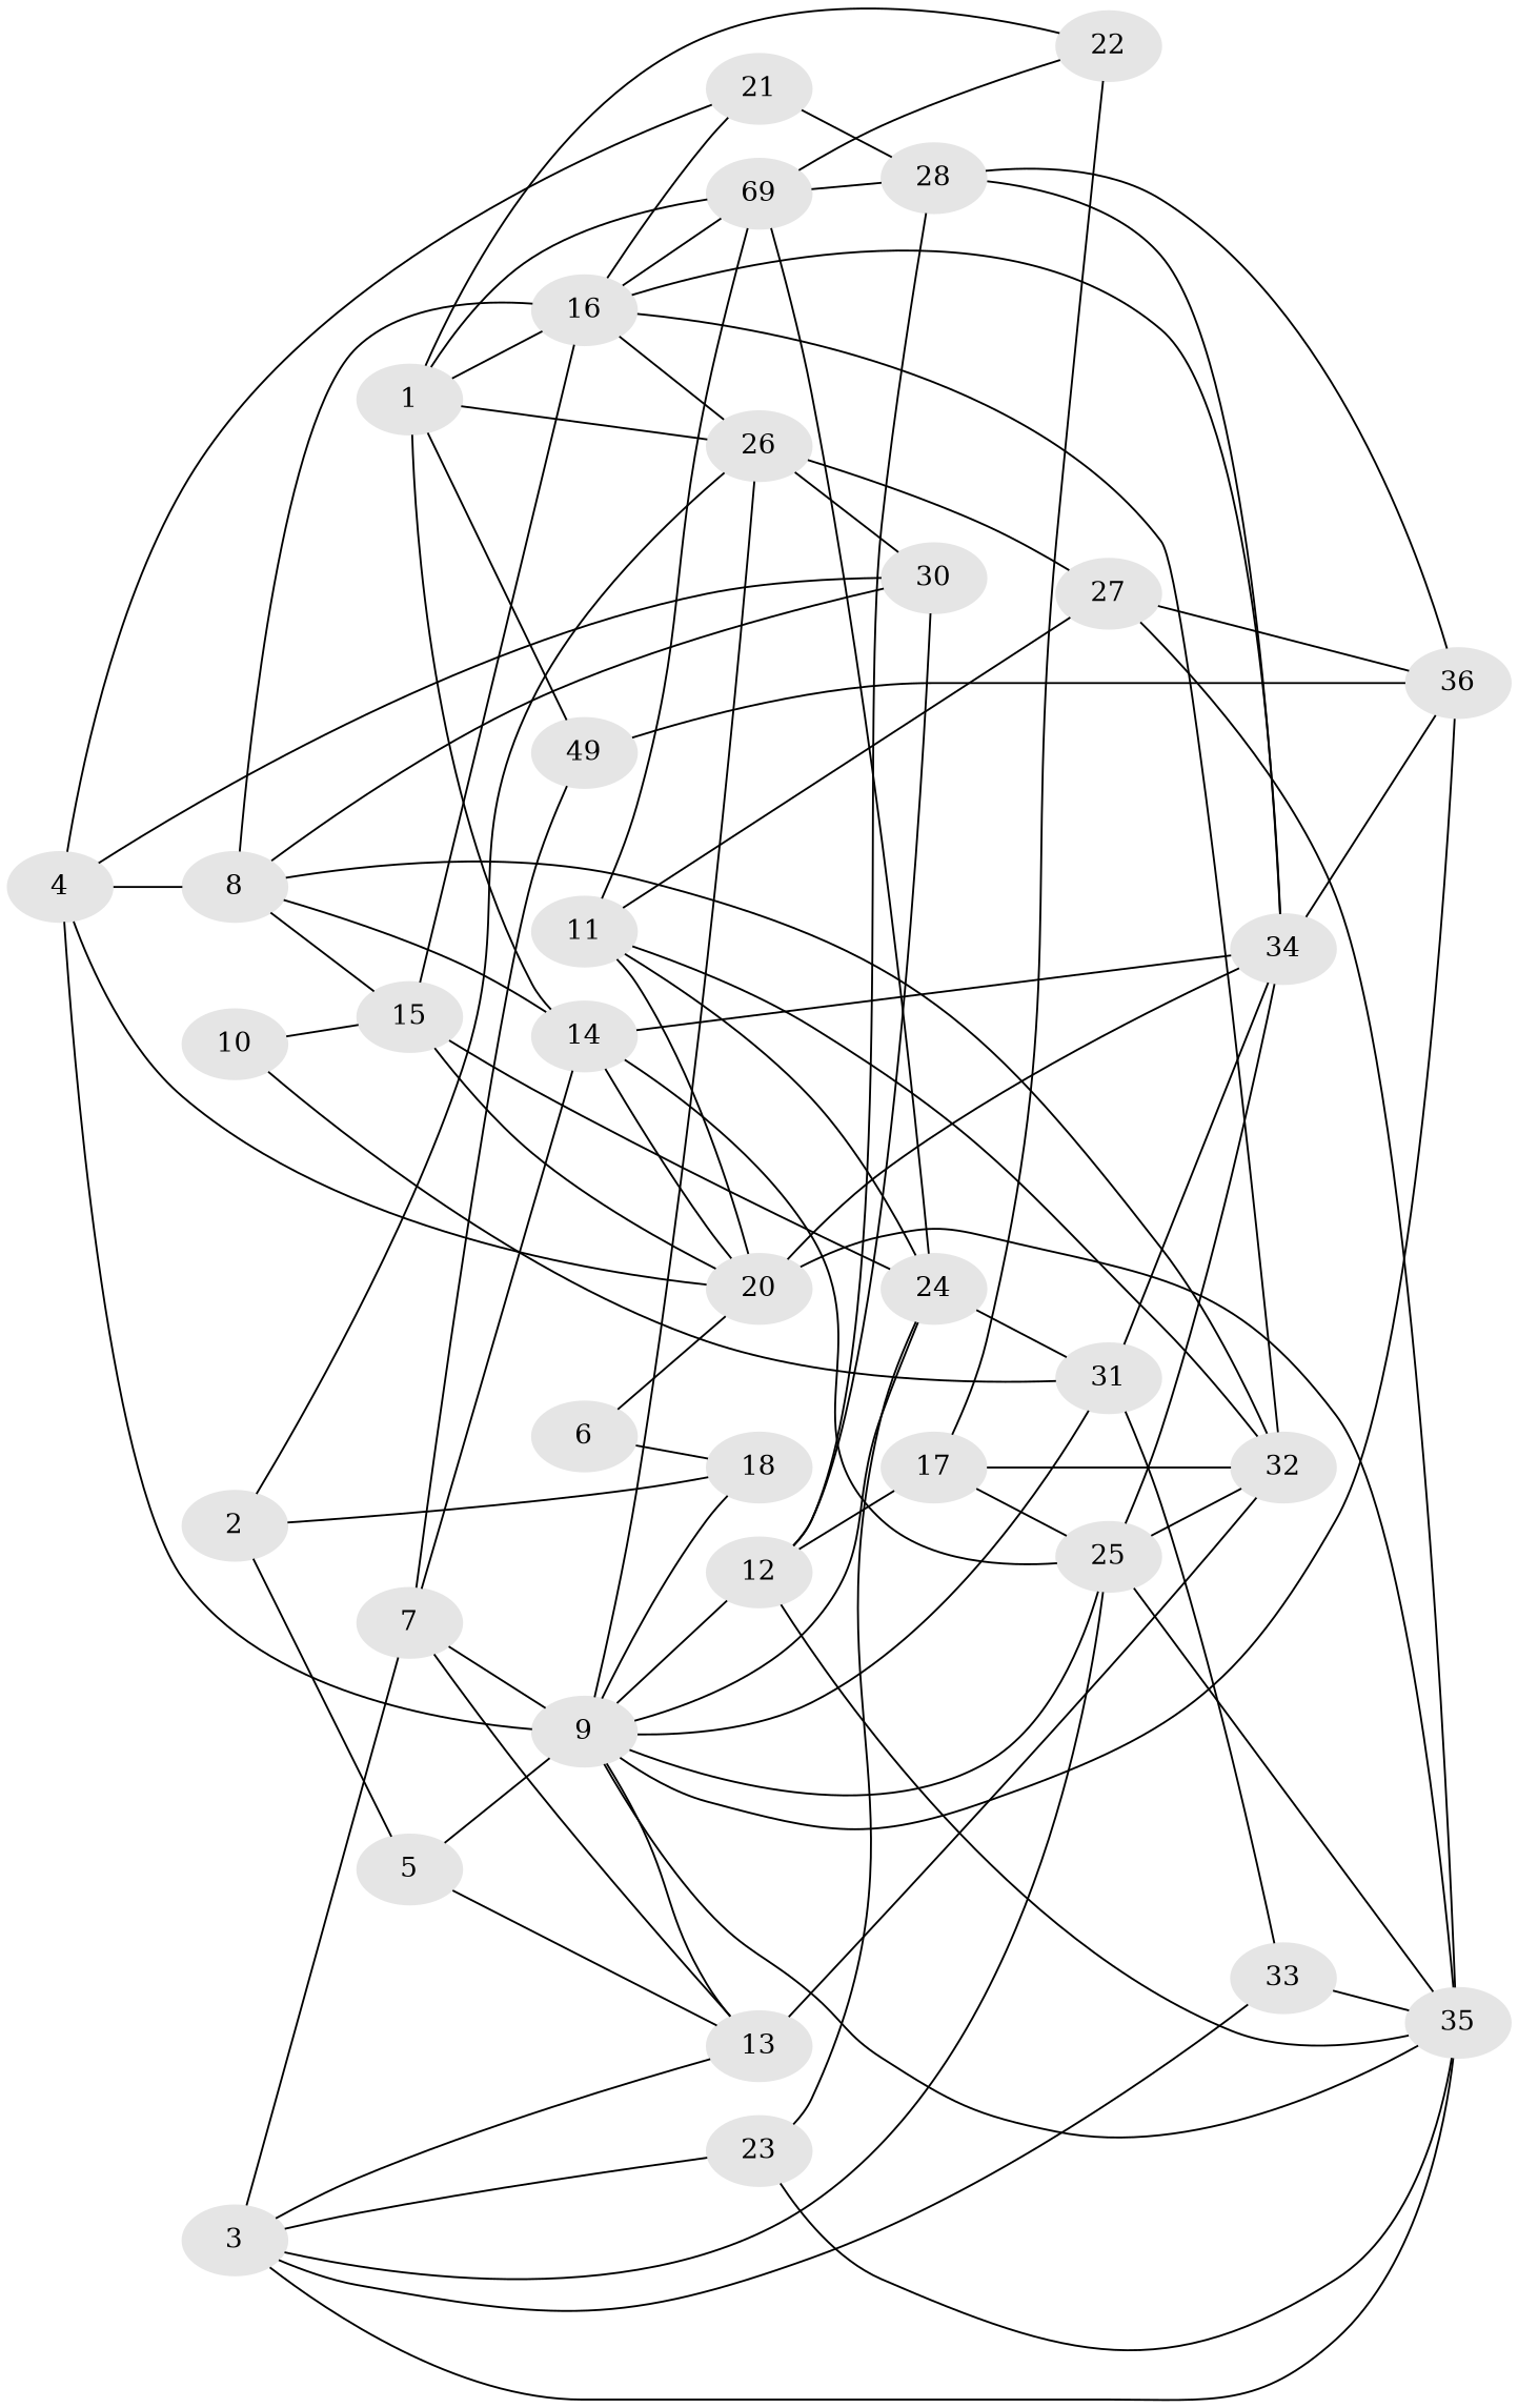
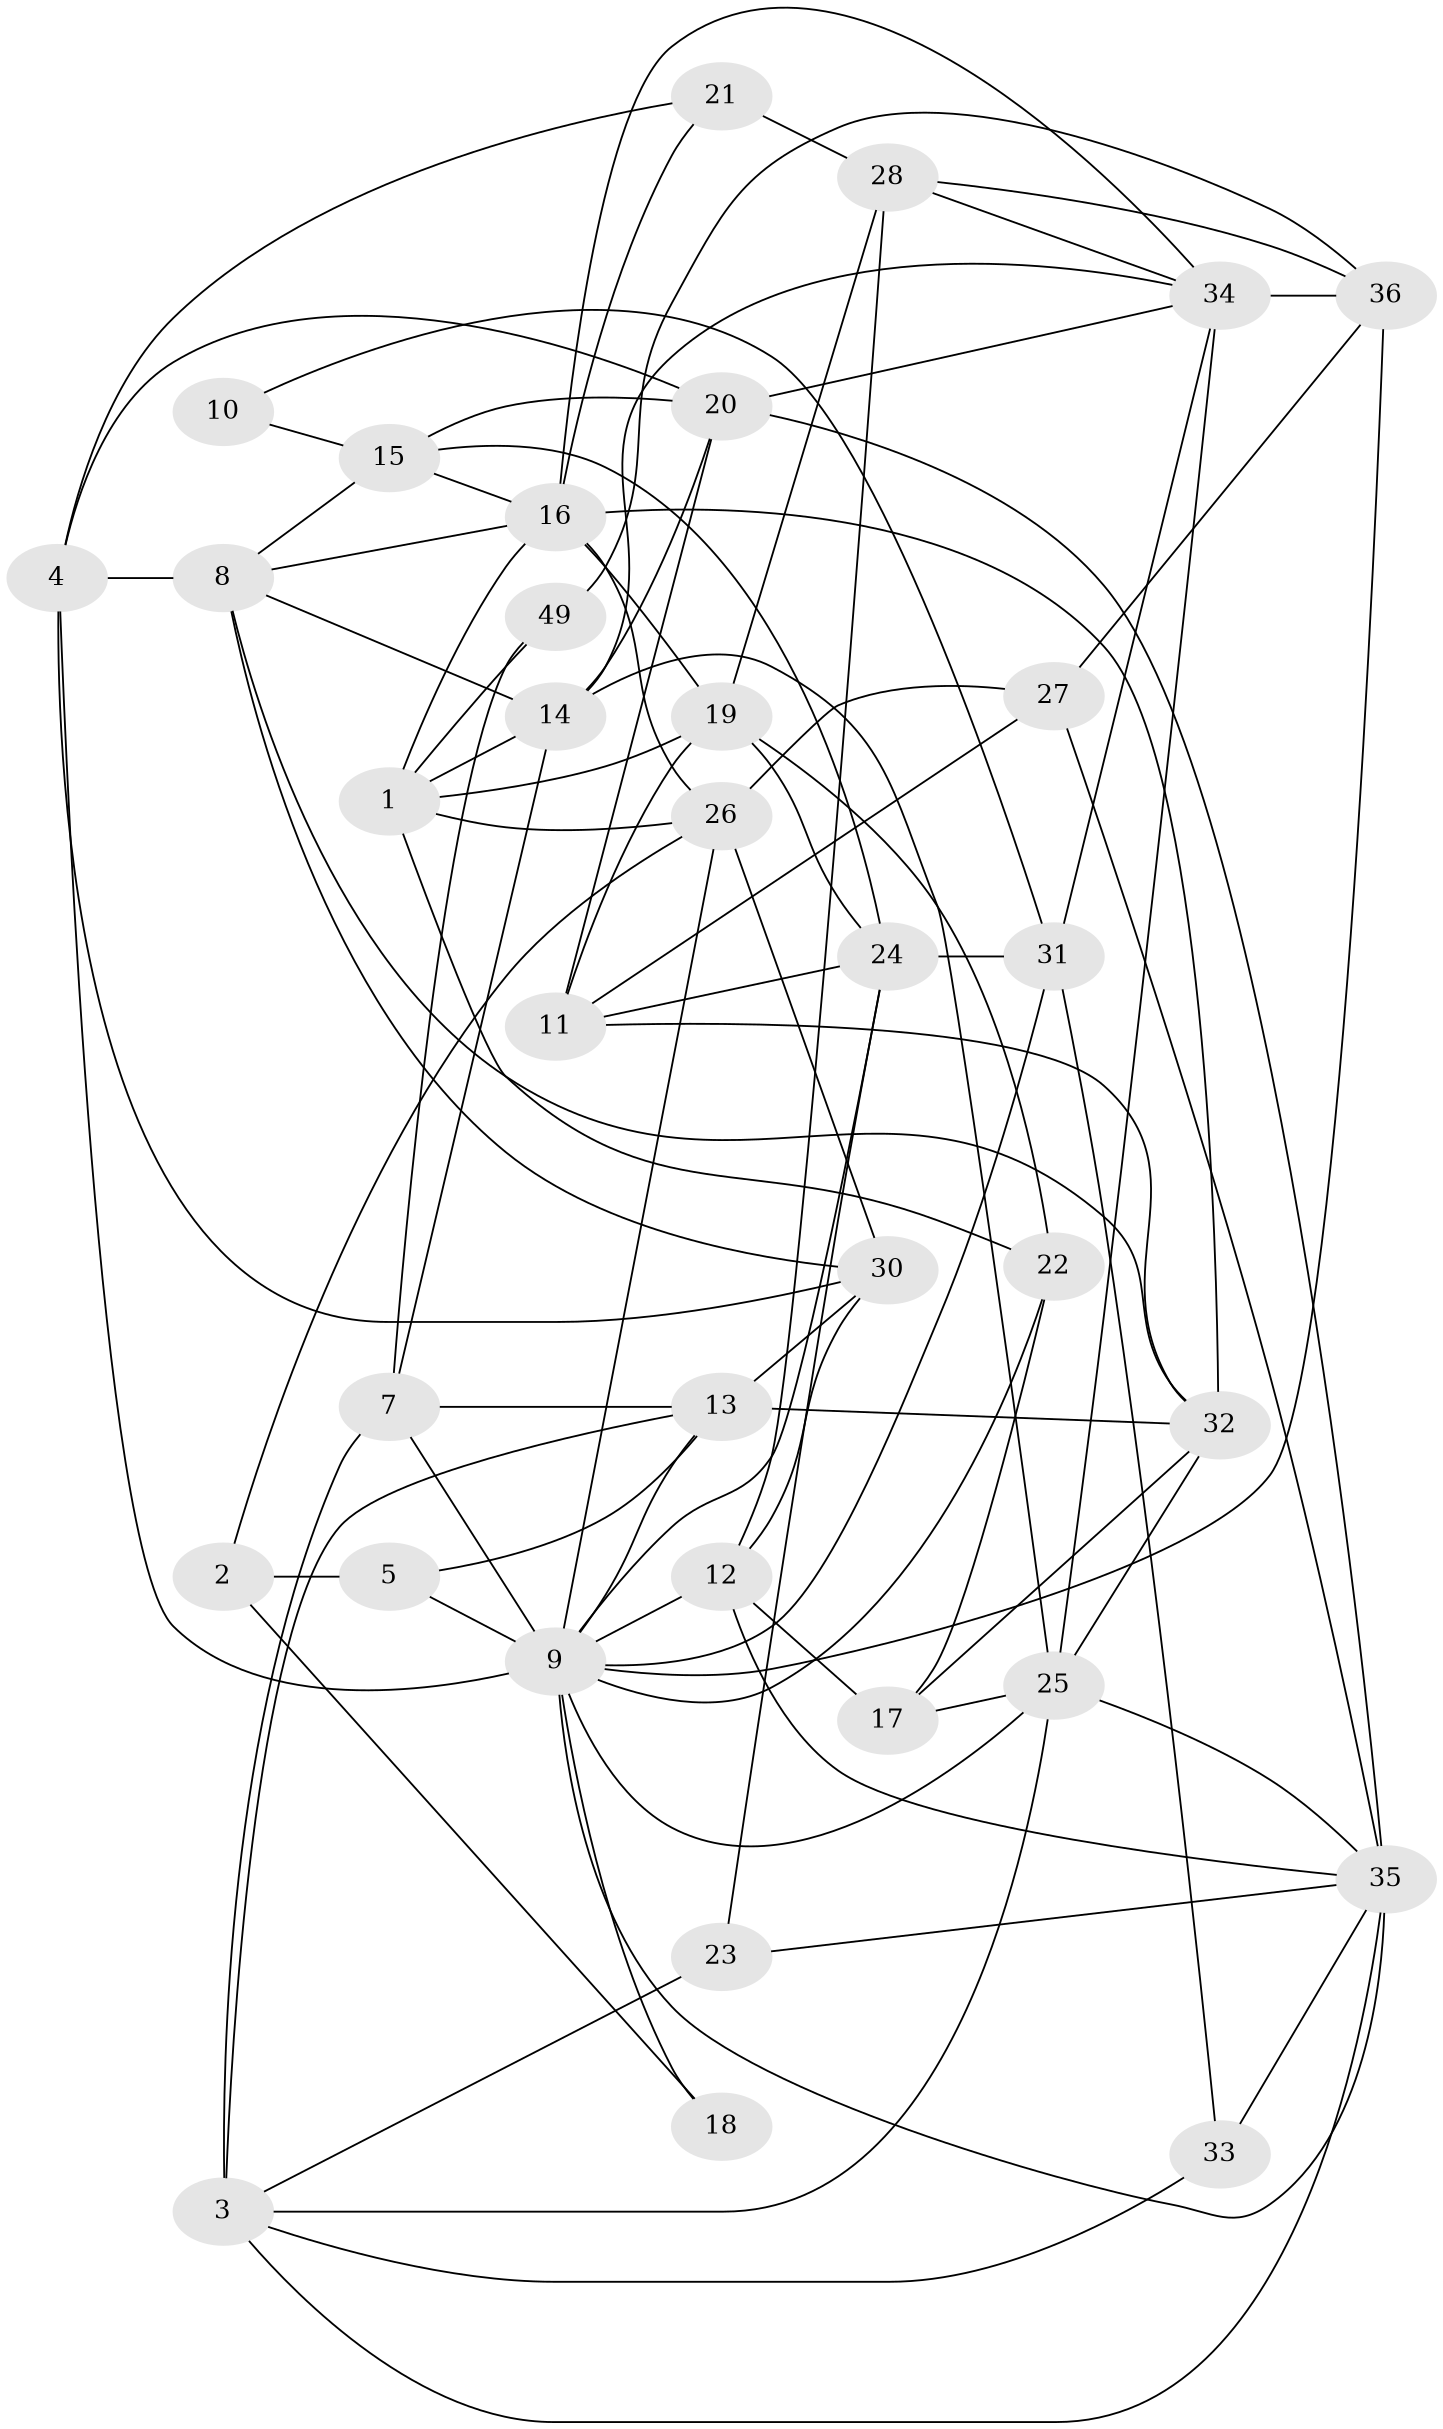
  graph {
    fontname="DejaVu Serif"
    rankdir=LR
    node [color=gray90 fontname="DejaVu Serif" style=filled]
    edge [fontname="DejaVu Serif" weight=1.0]
    1
    14
    16
-   19 [label=69]
+   19
    22
    26
    n7 [label=49]
    25
    20
    34
    21
    32
    24
    28
    30
    27
    36
    2
    5
    18
    13
    9
    3
    7
    23
    33
    35
    4
    8
    15
    12
    31
-   6
    17
    10
    11
    1 -- 14
    1 -- 16
    1 -- 19 [weight=2.0]
    1 -- 22
    1 -- 26
    1 -- n7
    14 -- 25
    14 -- 20
    14 -- 34
    16 -- 19
    16 -- 26
    16 -- 34
    16 -- 21 [weight=2.0]
    16 -- 32
    19 -- 22
    19 -- 24
    19 -- 28
    26 -- 30
    26 -- 27
    n7 -- 36
    25 -- 34 [weight=2.0]
    25 -- 32 [weight=2.0]
    25 -- 35
    20 -- 34
    20 -- 35
    34 -- 36
    21 -- 28 [weight=2.0]
    24 -- 31
    28 -- 34
    28 -- 36
    27 -- 36
    27 -- 35
    2 -- 26
    2 -- 5
    2 -- 18
    5 -- 13 [weight=2.0]
    5 -- 9
    13 -- 32
+   13 -- 30
+   9 -- 22
    9 -- 26
    9 -- 25
    9 -- 24
    9 -- 36
    9 -- 18
    9 -- 13
    9 -- 35
    9 -- 12
    9 -- 31
    3 -- 25 [weight=2.0]
    3 -- 13
    3 -- 7
    3 -- 23
    3 -- 33 [weight=2.0]
    3 -- 35
    7 -- 14 [weight=2.0]
    7 -- n7
    7 -- 13
    7 -- 9
    23 -- 24
    23 -- 35
    33 -- 35
    4 -- 20
    4 -- 21
    4 -- 30
    4 -- 9
    4 -- 8
    8 -- 14
    8 -- 16
    8 -- 32
    8 -- 30
    8 -- 15 [weight=2.0]
    15 -- 16
    15 -- 20
    15 -- 24
    12 -- 28
    12 -- 30
    12 -- 35
    12 -- 17
    31 -- 34
    31 -- 33
-   6 -- 20
-   6 -- 18
    17 -- 22
    17 -- 25
    17 -- 32
    10 -- 15
    10 -- 31
    11 -- 19 [weight=2.0]
    11 -- 20
    11 -- 32
    11 -- 24
    11 -- 27
  }
